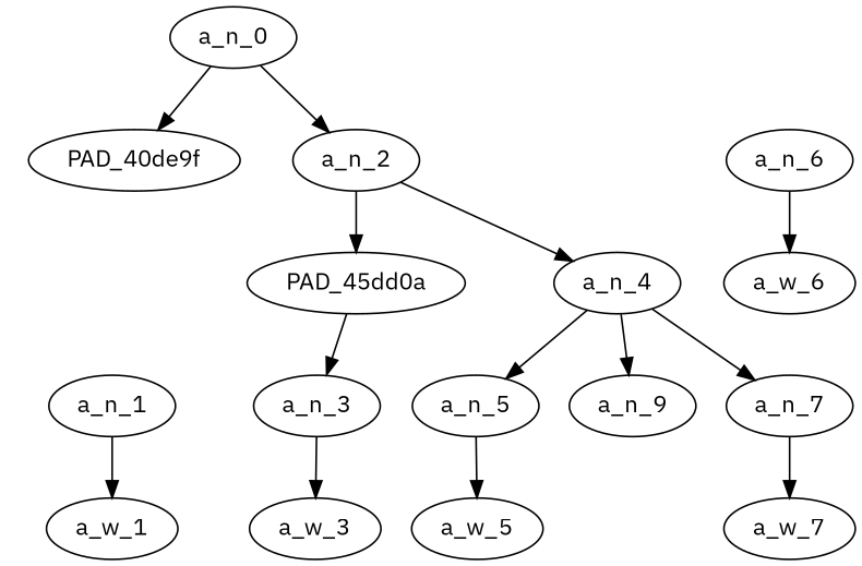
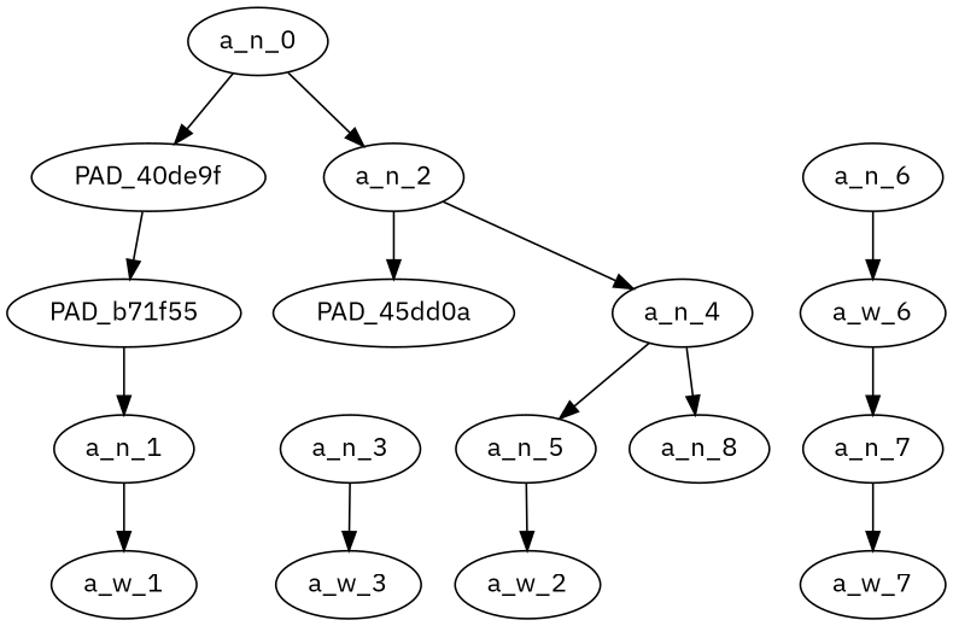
  strict digraph {
    fontname="IBM Plex Sans"
    node [div_dir=1 fontname="IBM Plex Sans" index=0 level=1 text_span="[0]" value=0.09100406]
    edge [fontname="IBM Plex Sans"]
    a_n_0 [level=4 text_span="[0, 1, 2, 3, 4, 5]" value=1.00000005]
    PAD_40de9f [level=3]
    a_n_2 [index=1 level=3 text_span="[1, 2, 3, 4, 5]" value=0.90603737]
+   PAD_b71f55 [level=2]
    PAD_45dd0a [index=1 level=2 text_span="[1]" value=0.13537550]
    a_n_4 [index=2 level=2 text_span="[2, 3, 4, 5]" value=0.76778901]
    a_n_1
    a_n_3 [index=1 text_span="[1]" value=0.13537550]
    a_n_5 [index=2 text_span="[2]" value=0.35405548]
    a_n_7 [index=4 text_span="[4]" value=0.11902817]
-   a_n_8 [index=5 text_span="[5]" value=0.11338266 label=a_n_9]
+   a_n_8 [index=5 text_span="[5]" value=0.11338266]
    a_w_1 [div_dir=0 level=0 value=i]
    a_w_3 [div_dir=0 index=1 level=0 text_span="[1]" value=love]
-   a_w_5 [div_dir=0 index=2 level=0 text_span="[2]" value=nigger]
+   a_w_5 [div_dir=0 index=2 level=0 text_span="[2]" value=nigger label=a_w_2]
    a_n_6 [index=3 text_span="[3]" value=0.17852643]
    a_w_6 [div_dir=0 index=3 level=0 text_span="[3]" value=cock]
    a_w_7 [div_dir=0 index=4 level=0 text_span="[4]" value=adolf]
    a_n_0 -> PAD_40de9f
    a_n_0 -> a_n_2
+   PAD_40de9f -> PAD_b71f55
    a_n_2 -> PAD_45dd0a
    a_n_2 -> a_n_4
-   PAD_45dd0a -> a_n_3
+   PAD_b71f55 -> a_n_1
    a_n_4 -> a_n_5
-   a_n_4 -> a_n_7
+   a_w_6 -> a_n_7
    a_n_4 -> a_n_8
    a_n_1 -> a_w_1
    a_n_3 -> a_w_3
    a_n_5 -> a_w_5
    a_n_7 -> a_w_7
    a_n_6 -> a_w_6
  }
